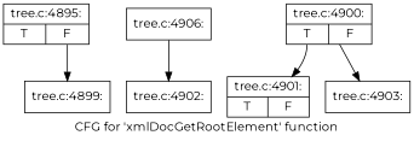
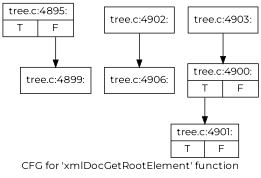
  digraph {
    fontname=Montserrat
    label="CFG for 'xmlDocGetRootElement' function"
    node [fontname=Montserrat shape=record]
    edge [fontname=Montserrat]
    n1 [label="{tree.c:4895:|{<s0>T|<s1>F}}"]
    n2 [label="{tree.c:4899:}"]
    n3 [label="{tree.c:4906:}"]
    n4 [label="{tree.c:4900:|{<s0>T|<s1>F}}"]
    n5 [label="{tree.c:4901:|{<s0>T|<s1>F}}"]
    n6 [label="{tree.c:4902:}"]
    n7 [label="{tree.c:4903:}"]
    n1 -> n2 [tailport=s1]
    n4 -> n5 [tailport=s0]
-   n3 -> n6
-   n4 -> n7
+   n6 -> n3
+   n7 -> n4
  }
